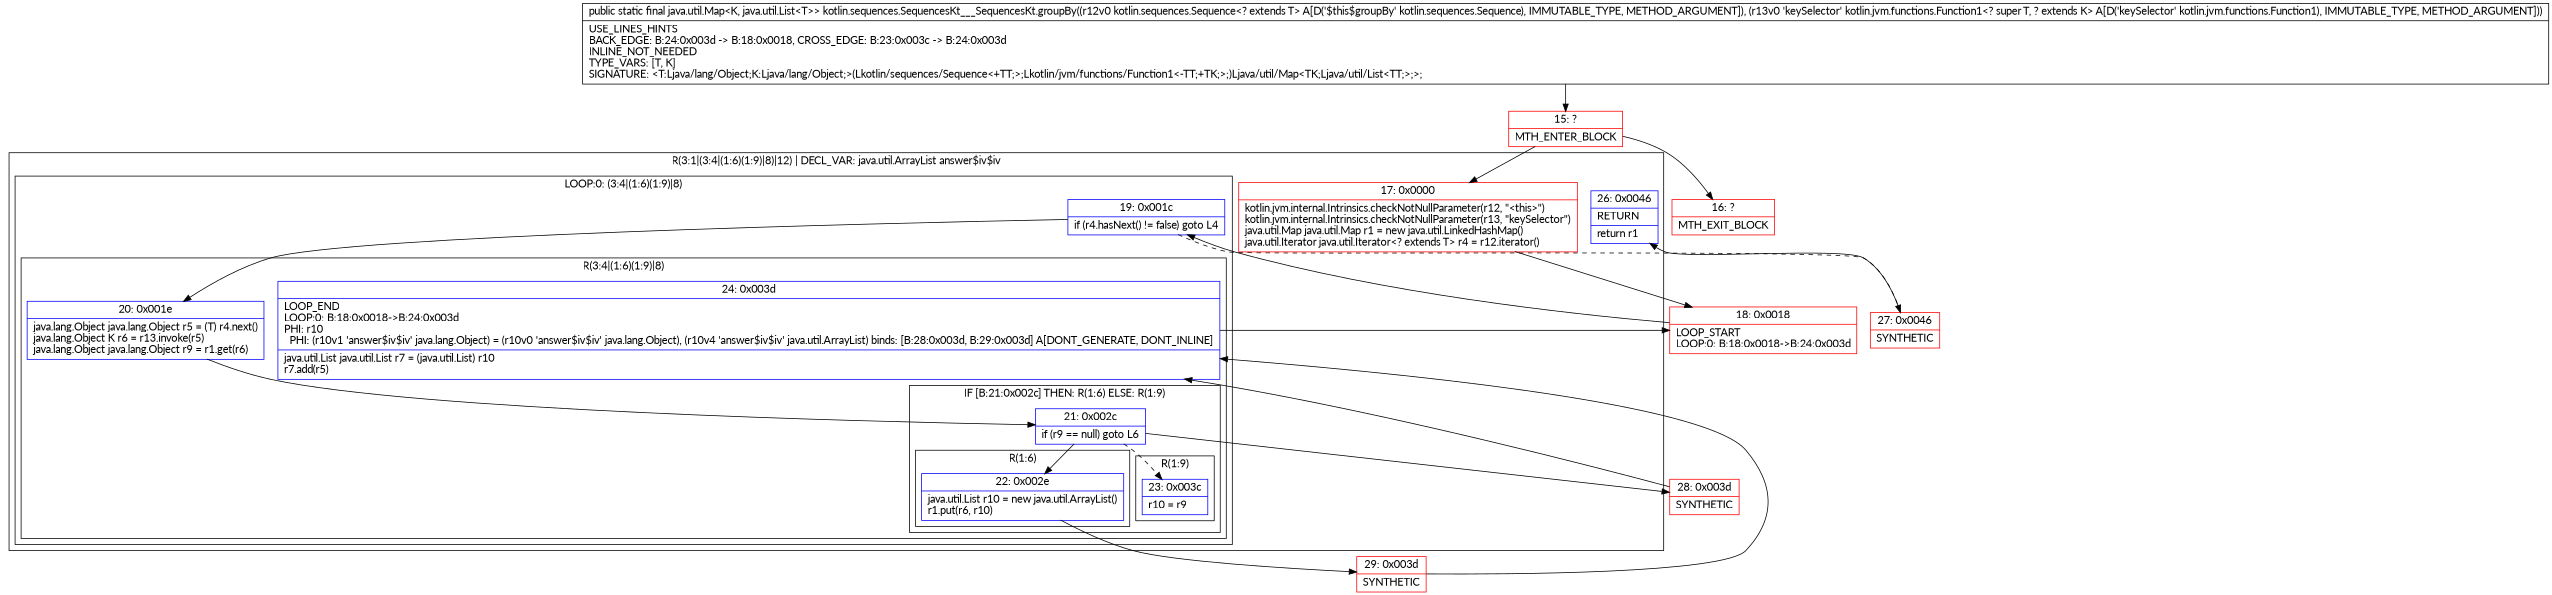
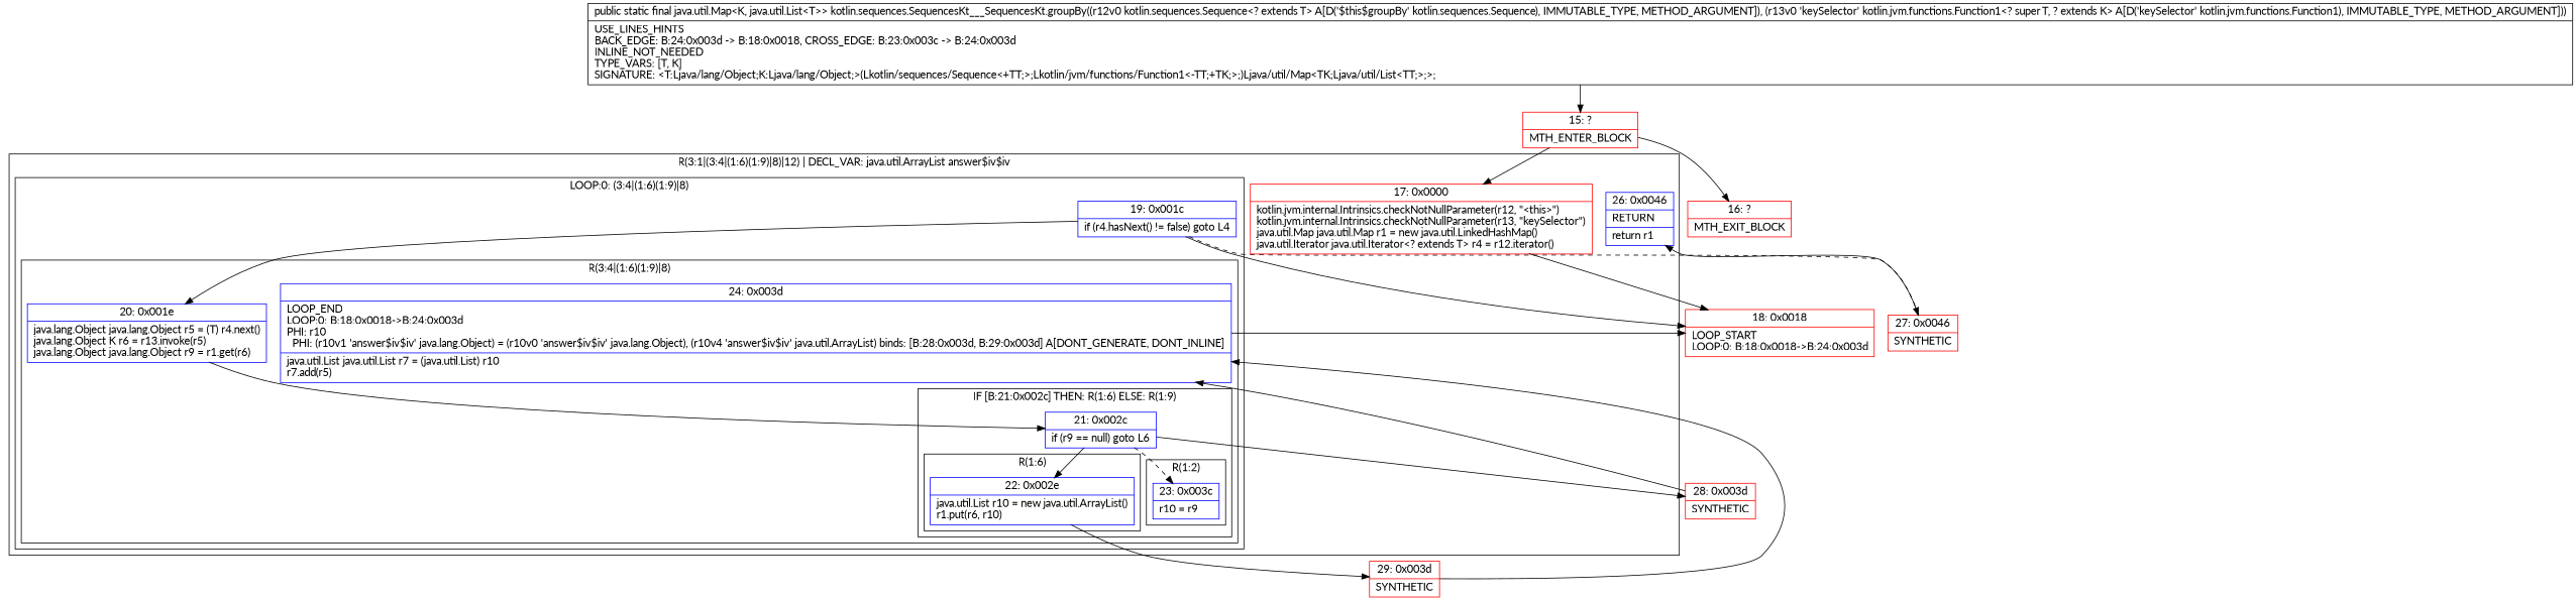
  digraph {
    fontname=Lato
    node [color=blue fontname=Lato shape=record]
    edge [fontname=Lato]
    n1 [label="{22\:\ 0x002e|java.util.List r10 = new java.util.ArrayList()\lr1.put(r6, r10)\l}"]
    n2 [label="{23\:\ 0x003c|r10 = r9\l}"]
    n3 [label="{21\:\ 0x002c|if (r9 == null) goto L6\l}"]
    n4 [label="{20\:\ 0x001e|java.lang.Object java.lang.Object r5 = (T) r4.next()\ljava.lang.Object K r6 = r13.invoke(r5)\ljava.lang.Object java.lang.Object r9 = r1.get(r6)\l}"]
    n5 [label="{24\:\ 0x003d|LOOP_END\lLOOP:0: B:18:0x0018\-\>B:24:0x003d\lPHI: r10 \l  PHI: (r10v1 'answer$iv$iv' java.lang.Object) = (r10v0 'answer$iv$iv' java.lang.Object), (r10v4 'answer$iv$iv' java.util.ArrayList) binds: [B:28:0x003d, B:29:0x003d] A[DONT_GENERATE, DONT_INLINE]\l|java.util.List java.util.List r7 = (java.util.List) r10\lr7.add(r5)\l}"]
    n6 [label="{19\:\ 0x001c|if (r4.hasNext() != false) goto L4\l}"]
    n7 [color=red label="{17\:\ 0x0000|kotlin.jvm.internal.Intrinsics.checkNotNullParameter(r12, \"\<this\>\")\lkotlin.jvm.internal.Intrinsics.checkNotNullParameter(r13, \"keySelector\")\ljava.util.Map java.util.Map r1 = new java.util.LinkedHashMap()\ljava.util.Iterator java.util.Iterator\<? extends T\> r4 = r12.iterator()\l}"]
    n8 [label="{26\:\ 0x0046|RETURN\l|return r1\l}"]
    n9 [color=red label="{29\:\ 0x003d|SYNTHETIC\l}"]
    n10 [color=red label="{28\:\ 0x003d|SYNTHETIC\l}"]
    n11 [color=red label="{18\:\ 0x0018|LOOP_START\lLOOP:0: B:18:0x0018\-\>B:24:0x003d\l}"]
    n12 [color=red label="{27\:\ 0x0046|SYNTHETIC\l}"]
    n13 [color=red label="{16\:\ ?|MTH_EXIT_BLOCK\l}"]
    n14 [color=red label="{15\:\ ?|MTH_ENTER_BLOCK\l}"]
    n15 [label="{public static final java.util.Map\<K, java.util.List\<T\>\> kotlin.sequences.SequencesKt___SequencesKt.groupBy((r12v0 kotlin.sequences.Sequence\<? extends T\> A[D('$this$groupBy' kotlin.sequences.Sequence), IMMUTABLE_TYPE, METHOD_ARGUMENT]), (r13v0 'keySelector' kotlin.jvm.functions.Function1\<? super T, ? extends K\> A[D('keySelector' kotlin.jvm.functions.Function1), IMMUTABLE_TYPE, METHOD_ARGUMENT]))  | USE_LINES_HINTS\lBACK_EDGE: B:24:0x003d \-\> B:18:0x0018, CROSS_EDGE: B:23:0x003c \-\> B:24:0x003d\lINLINE_NOT_NEEDED\lTYPE_VARS: [T, K]\lSIGNATURE: \<T:Ljava\/lang\/Object;K:Ljava\/lang\/Object;\>(Lkotlin\/sequences\/Sequence\<+TT;\>;Lkotlin\/jvm\/functions\/Function1\<\-TT;+TK;\>;)Ljava\/util\/Map\<TK;Ljava\/util\/List\<TT;\>;\>;\l}" color=""]
    subgraph cluster_1 {
      label="R(3:1|(3:4|(1:6)(1:9)|8)|12) | DECL_VAR: java.util.ArrayList answer$iv$iv\l"
      n7
      n8
      subgraph cluster_2 {
        label="LOOP:0: (3:4|(1:6)(1:9)|8)"
        n6
        subgraph cluster_3 {
          label="R(3:4|(1:6)(1:9)|8)"
          n4
          n5
          subgraph cluster_4 {
            label="IF [B:21:0x002c] THEN: R(1:6) ELSE: R(1:9)"
            n3
            subgraph cluster_5 {
              label="R(1:6)"
              n1
            }
            subgraph cluster_6 {
-             label="R(1:9)"
+             label="R(1:2)"
              n2
            }
          }
        }
      }
    }
    n1 -> n9
    n3 -> n1
    n3 -> n2 [style=dashed]
    n3 -> n10
    n4 -> n3
    n5 -> n11
    n6 -> n4
    n6 -> n12 [style=dashed]
    n7 -> n11
    n9 -> n5
    n10 -> n5
-   n11 -> n6
+   n6 -> n11
    n12 -> n8
    n14 -> n7
    n14 -> n13
    n15 -> n14
  }
